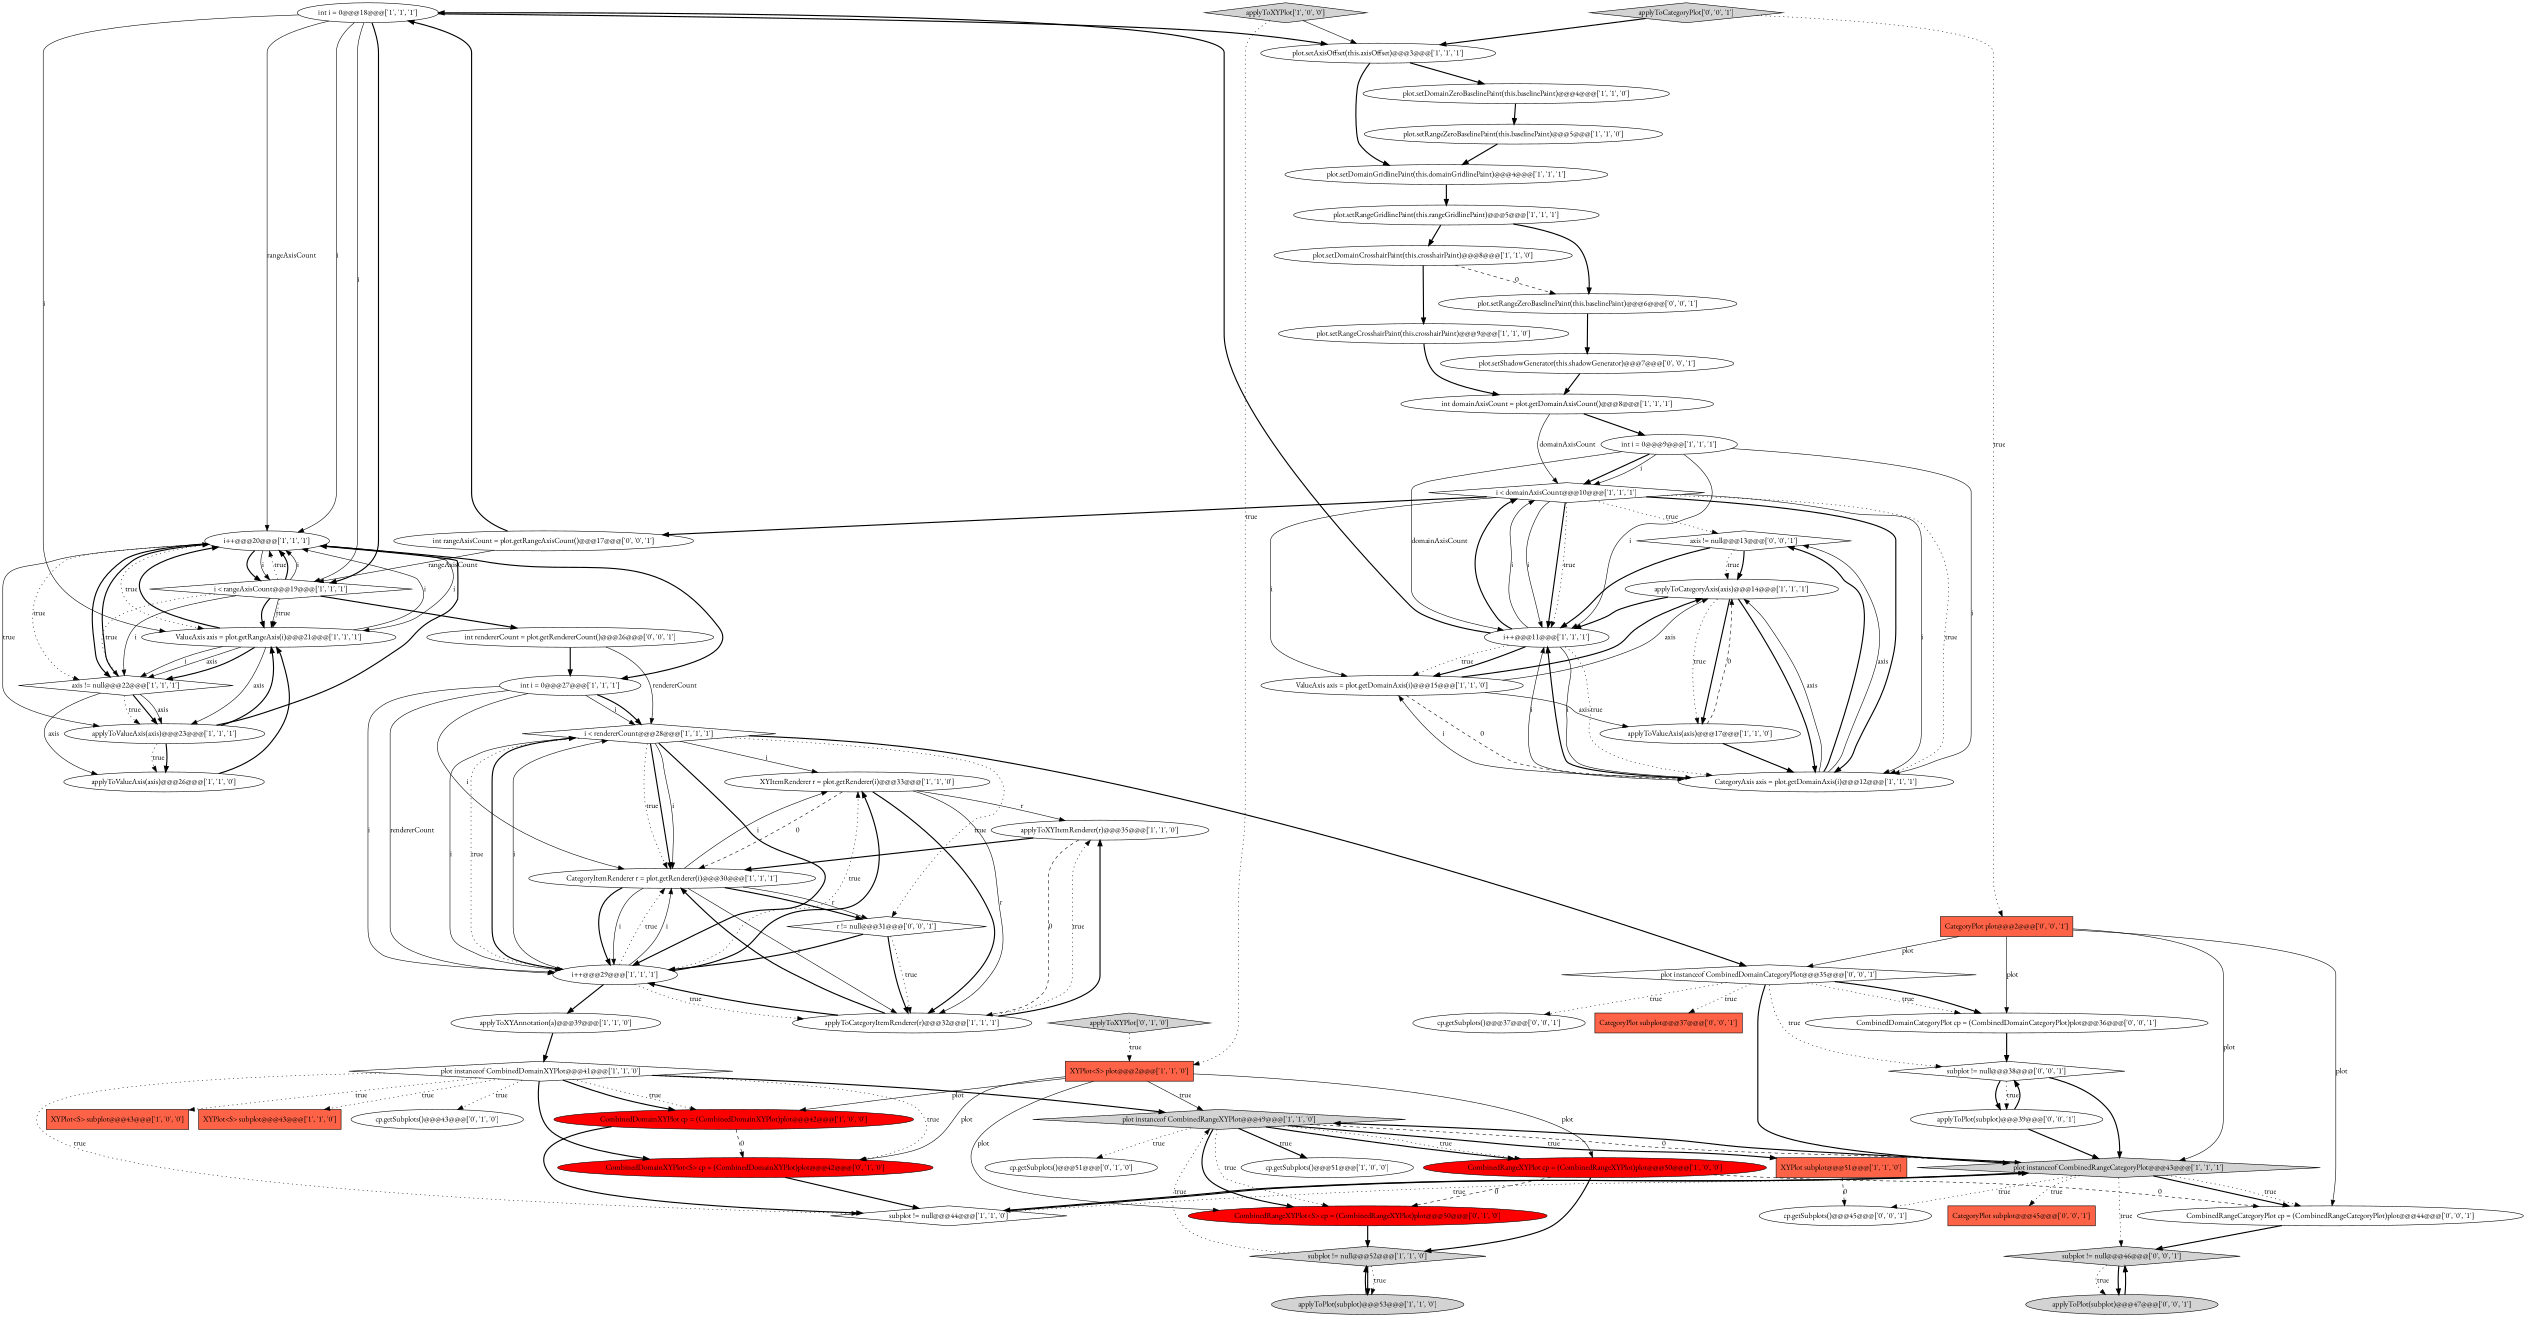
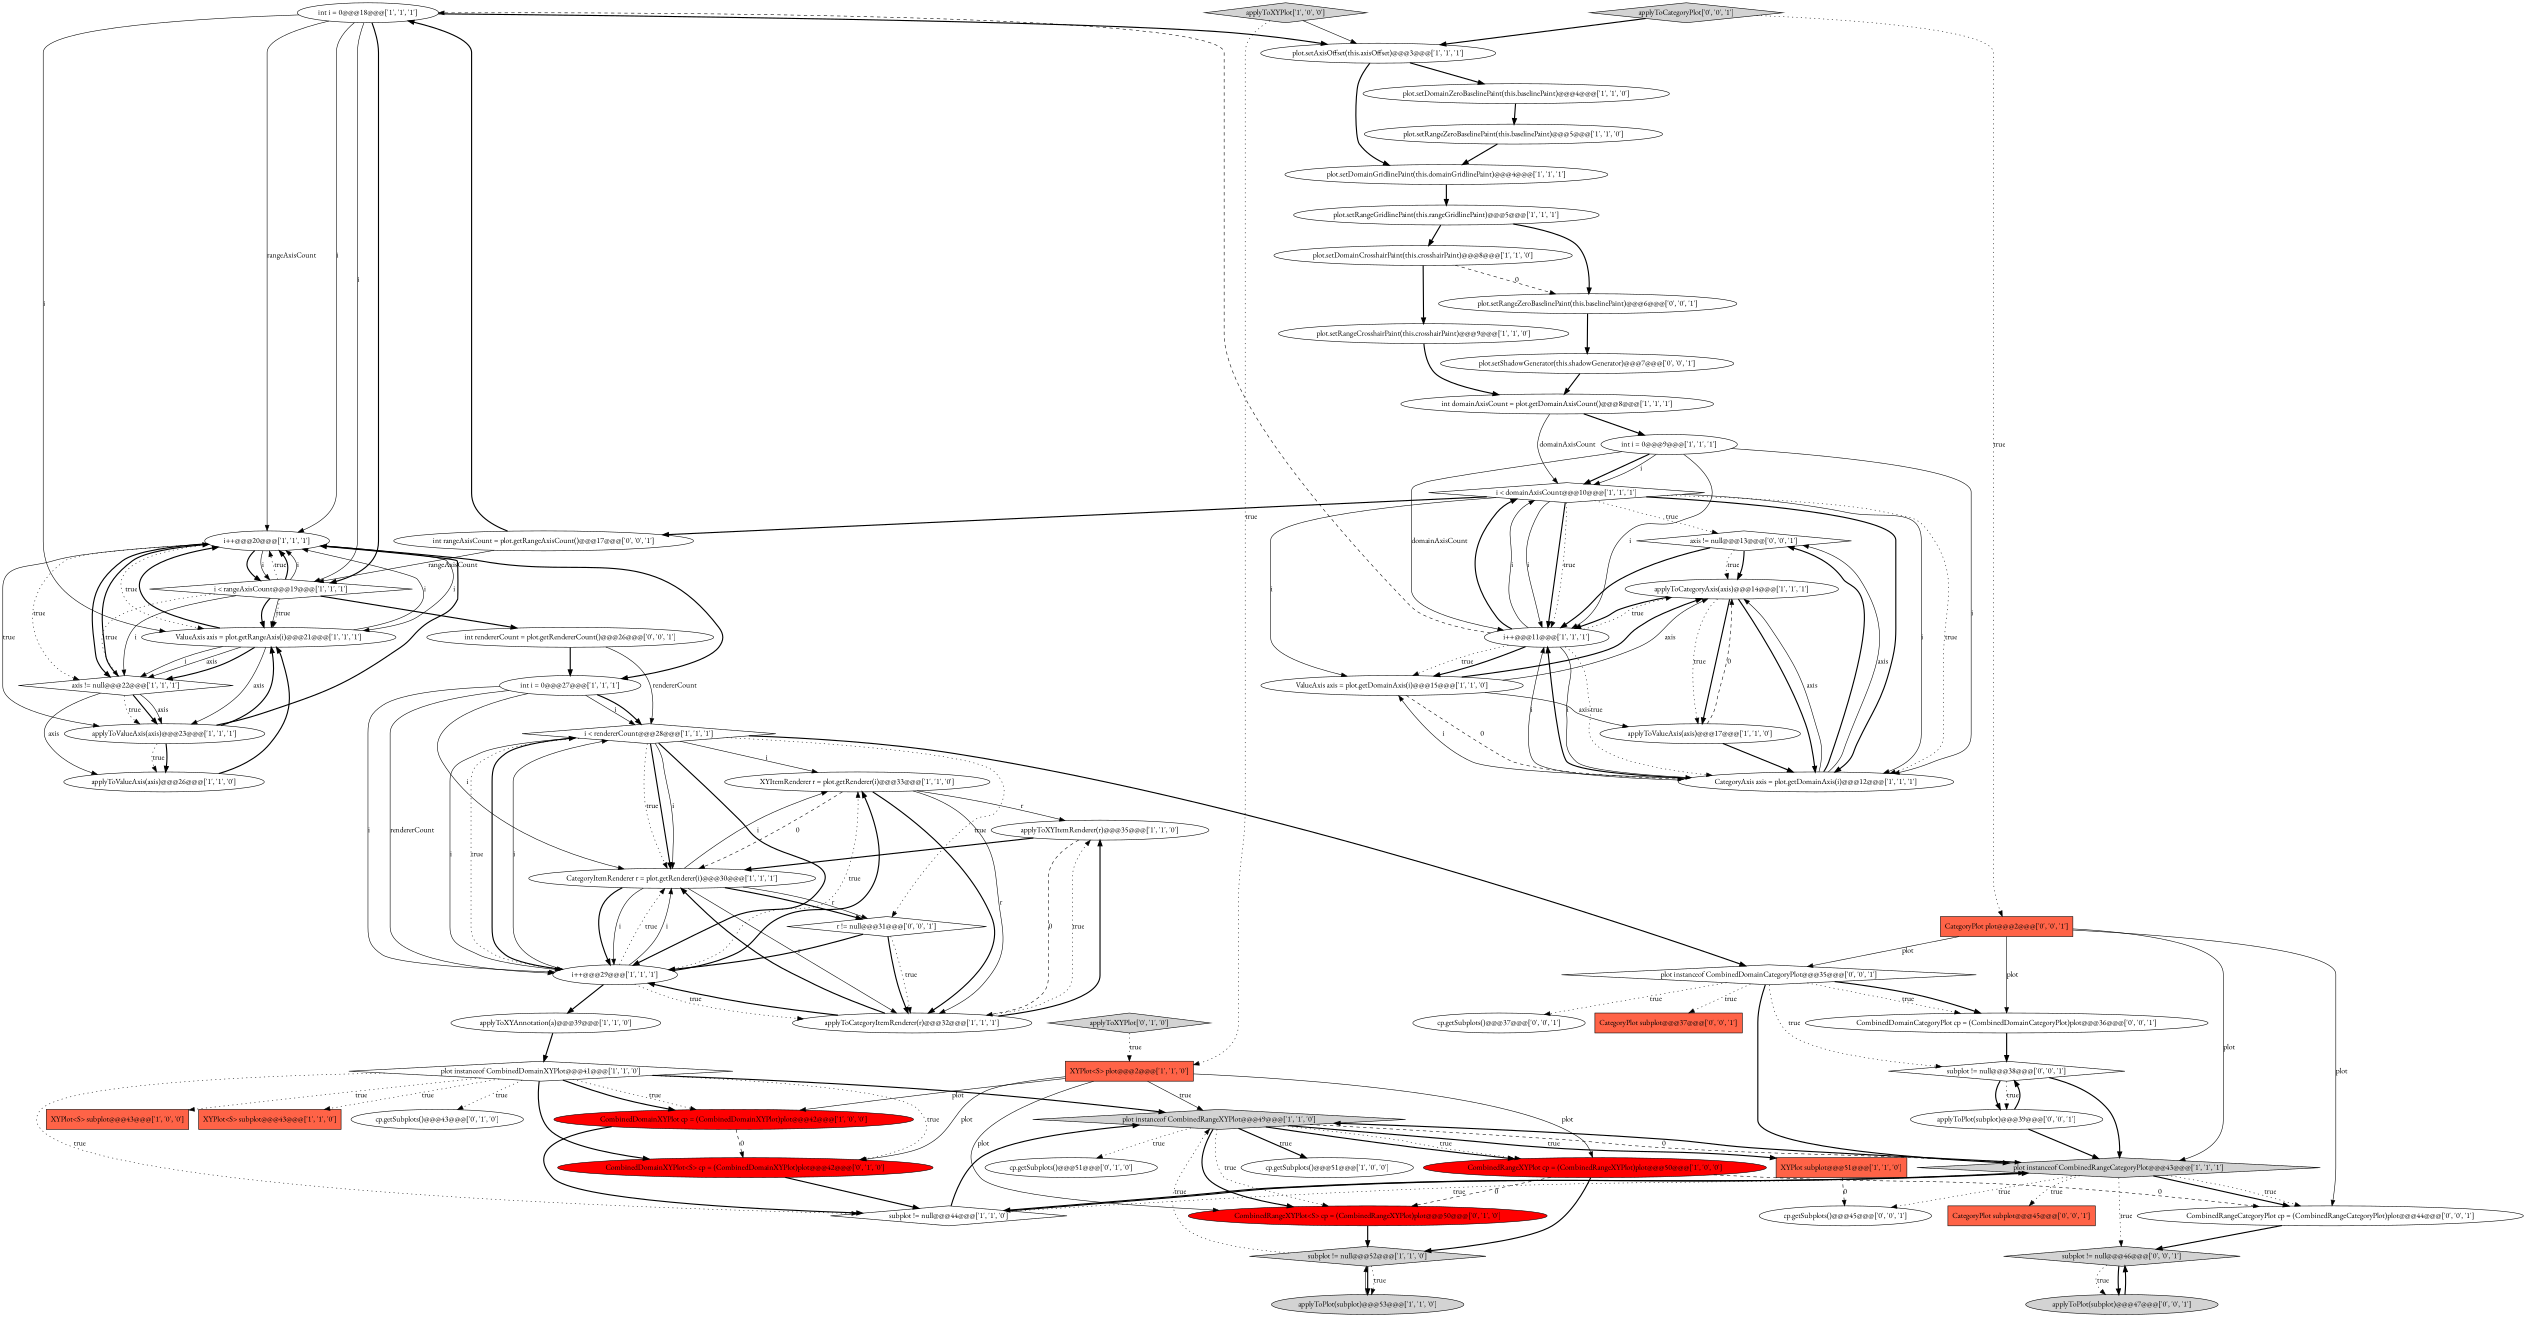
  digraph {
    fontname="EB Garamond"
    node [fillcolor=white fontname="EB Garamond" shape=ellipse style=filled]
    edge [fontname="EB Garamond" style=bold]
    n1 [label="cp.getSubplots()@@@51@@@['1', '0', '0']"]
    n2 [label="plot.setAxisOffset(this.axisOffset)@@@3@@@['1', '1', '1']"]
    n3 [label="plot.setDomainGridlinePaint(this.domainGridlinePaint)@@@4@@@['1', '1', '1']"]
    n4 [label="plot.setDomainZeroBaselinePaint(this.baselinePaint)@@@4@@@['1', '1', '0']"]
    n5 [label="plot.setRangeGridlinePaint(this.rangeGridlinePaint)@@@5@@@['1', '1', '1']"]
    n6 [label="plot.setRangeZeroBaselinePaint(this.baselinePaint)@@@5@@@['1', '1', '0']"]
    n7 [label="axis != null@@@13@@@['0', '0', '1']" shape=diamond]
    n8 [label="applyToCategoryAxis(axis)@@@14@@@['1', '1', '1']"]
    n9 [label="i++@@@11@@@['1', '1', '1']"]
    n10 [label="CategoryAxis axis = plot.getDomainAxis(i)@@@12@@@['1', '1', '1']"]
    n11 [label="applyToValueAxis(axis)@@@17@@@['1', '1', '0']"]
    n12 [label="i < domainAxisCount@@@10@@@['1', '1', '1']" shape=diamond]
    n13 [label="int i = 0@@@18@@@['1', '1', '1']"]
    n14 [label="ValueAxis axis = plot.getDomainAxis(i)@@@15@@@['1', '1', '0']"]
    n15 [label="ValueAxis axis = plot.getRangeAxis(i)@@@21@@@['1', '1', '1']"]
    n16 [label="i++@@@20@@@['1', '1', '1']"]
    n17 [label="axis != null@@@22@@@['1', '1', '1']" shape=diamond]
    n18 [label="applyToValueAxis(axis)@@@23@@@['1', '1', '1']"]
    n19 [label="i < rangeAxisCount@@@19@@@['1', '1', '1']" shape=diamond]
    n20 [label="int i = 0@@@27@@@['1', '1', '1']"]
    n21 [label="applyToValueAxis(axis)@@@26@@@['1', '1', '0']"]
    n22 [label="applyToXYAnnotation(a)@@@39@@@['1', '1', '0']"]
    n23 [label="plot instanceof CombinedDomainXYPlot@@@41@@@['1', '1', '0']" shape=diamond]
    n24 [fillcolor=red label="CombinedDomainXYPlot<S> cp = (CombinedDomainXYPlot)plot@@@42@@@['0', '1', '0']"]
    n25 [label="subplot != null@@@44@@@['1', '1', '0']" shape=diamond]
    n26 [fillcolor=red label="CombinedDomainXYPlot cp = (CombinedDomainXYPlot)plot@@@42@@@['1', '0', '0']"]
    n27 [fillcolor=lightgray label="plot instanceof CombinedRangeXYPlot@@@49@@@['1', '1', '0']" shape=diamond]
    n28 [fillcolor=tomato label="XYPlot<S> subplot@@@43@@@['1', '0', '0']" shape=box]
    n29 [fillcolor=tomato label="XYPlot<S> subplot@@@43@@@['1', '1', '0']" shape=box]
    n30 [label="cp.getSubplots()@@@43@@@['0', '1', '0']"]
    n31 [fillcolor=lightgray label="applyToCategoryPlot['0', '0', '1']" shape=diamond]
    n32 [fillcolor=tomato label="CategoryPlot plot@@@2@@@['0', '0', '1']" shape=box]
    n33 [fillcolor=lightgray label="plot instanceof CombinedRangeCategoryPlot@@@43@@@['1', '1', '1']" shape=diamond]
    n34 [label="plot instanceof CombinedDomainCategoryPlot@@@35@@@['0', '0', '1']" shape=diamond]
    n35 [label="CombinedDomainCategoryPlot cp = (CombinedDomainCategoryPlot)plot@@@36@@@['0', '0', '1']"]
    n36 [label="CombinedRangeCategoryPlot cp = (CombinedRangeCategoryPlot)plot@@@44@@@['0', '0', '1']"]
    n37 [label="subplot != null@@@38@@@['0', '0', '1']" shape=diamond]
    n38 [label="applyToPlot(subplot)@@@39@@@['0', '0', '1']"]
    n39 [label="cp.getSubplots()@@@45@@@['0', '0', '1']"]
    n40 [fillcolor=lightgray label="subplot != null@@@46@@@['0', '0', '1']" shape=diamond]
    n41 [fillcolor=tomato label="CategoryPlot subplot@@@45@@@['0', '0', '1']" shape=box]
    n42 [label="XYItemRenderer r = plot.getRenderer(i)@@@33@@@['1', '1', '0']"]
    n43 [label="applyToXYItemRenderer(r)@@@35@@@['1', '1', '0']"]
    n44 [label="CategoryItemRenderer r = plot.getRenderer(i)@@@30@@@['1', '1', '1']"]
    n45 [label="applyToCategoryItemRenderer(r)@@@32@@@['1', '1', '1']"]
    n46 [label="r != null@@@31@@@['0', '0', '1']" shape=diamond]
    n47 [label="i++@@@29@@@['1', '1', '1']"]
    n48 [label="cp.getSubplots()@@@37@@@['0', '0', '1']"]
    n49 [fillcolor=tomato label="XYPlot subplot@@@51@@@['1', '1', '0']" shape=box]
    n50 [label="int i = 0@@@9@@@['1', '1', '1']"]
    n51 [label="int rangeAxisCount = plot.getRangeAxisCount()@@@17@@@['0', '0', '1']"]
    n52 [label="cp.getSubplots()@@@51@@@['0', '1', '0']"]
    n53 [label="i < rendererCount@@@28@@@['1', '1', '1']" shape=diamond]
    n54 [label="int rendererCount = plot.getRendererCount()@@@26@@@['0', '0', '1']"]
    n55 [label="int domainAxisCount = plot.getDomainAxisCount()@@@8@@@['1', '1', '1']"]
    n56 [label="plot.setDomainCrosshairPaint(this.crosshairPaint)@@@8@@@['1', '1', '0']"]
    n57 [label="plot.setRangeCrosshairPaint(this.crosshairPaint)@@@9@@@['1', '1', '0']"]
    n58 [label="plot.setRangeZeroBaselinePaint(this.baselinePaint)@@@6@@@['0', '0', '1']"]
    n59 [label="plot.setShadowGenerator(this.shadowGenerator)@@@7@@@['0', '0', '1']"]
    n60 [fillcolor=tomato label="CategoryPlot subplot@@@37@@@['0', '0', '1']" shape=box]
    n61 [fillcolor=lightgray label="applyToPlot(subplot)@@@47@@@['0', '0', '1']"]
    n62 [fillcolor=red label="CombinedRangeXYPlot<S> cp = (CombinedRangeXYPlot)plot@@@50@@@['0', '1', '0']"]
    n63 [fillcolor=lightgray label="subplot != null@@@52@@@['1', '1', '0']" shape=diamond]
    n64 [fillcolor=lightgray label="applyToPlot(subplot)@@@53@@@['1', '1', '0']"]
    n65 [fillcolor=red label="CombinedRangeXYPlot cp = (CombinedRangeXYPlot)plot@@@50@@@['1', '0', '0']"]
    n66 [fillcolor=lightgray label="applyToXYPlot['0', '1', '0']" shape=diamond]
    n67 [fillcolor=tomato label="XYPlot<S> plot@@@2@@@['1', '1', '0']" shape=box]
    n68 [fillcolor=lightgray label="applyToXYPlot['1', '0', '0']" shape=diamond]
    n2 -> n3
    n2 -> n4
    n3 -> n5
    n4 -> n6
    n5 -> n56
    n5 -> n58
    n6 -> n3
    n7 -> n8
    n7 -> n8 [label=true style=dotted]
    n7 -> n9
    n8 -> n9
    n8 -> n10
    n8 -> n11 [label=true style=dotted]
    n8 -> n11
+   n9 -> n8 [label=true style=dotted]
    n9 -> n10 [label=i style=solid]
    n9 -> n10 [label=true style=dotted]
    n9 -> n12
    n9 -> n12 [label=i style=solid]
-   n9 -> n13
+   n9 -> n13 [style=dashed]
    n9 -> n14 [label=true style=dotted]
    n9 -> n14
    n10 -> n7
    n10 -> n7 [label=axis style=solid]
    n10 -> n8 [label=axis style=solid]
    n10 -> n9 [label=i style=solid]
    n10 -> n9
    n10 -> n14 [label=i style=solid]
    n11 -> n8 [label=0 style=dashed]
    n11 -> n10
    n12 -> n7 [label=true style=dotted]
    n12 -> n9 [label=i style=solid]
    n12 -> n9 [label=true style=dotted]
    n12 -> n9
    n12 -> n10
    n12 -> n10 [label=i style=solid]
    n12 -> n10 [label=true style=dotted]
    n12 -> n14 [label=i style=solid]
    n12 -> n51
    n13 -> n2
    n13 -> n15 [label=i style=solid]
    n13 -> n16 [label=rangeAxisCount style=solid]
    n13 -> n16 [label=i style=solid]
    n13 -> n19 [label=i style=solid]
    n13 -> n19
    n14 -> n8 [label=axis style=solid]
    n14 -> n8
    n14 -> n10 [label=0 style=dashed]
    n14 -> n11 [label=axis style=solid]
    n15 -> n16
    n15 -> n16 [label=i style=solid]
    n15 -> n17 [label=axis style=solid]
    n15 -> n17
    n15 -> n17 [label=i style=solid]
    n15 -> n18 [label=axis style=solid]
    n16 -> n15 [label=i style=solid]
    n16 -> n15 [label=true style=dotted]
    n16 -> n17 [label=true style=dotted]
    n16 -> n17
    n16 -> n18 [label=true style=solid]
    n16 -> n19
    n16 -> n19 [label=i style=solid]
    n16 -> n20
    n17 -> n16
    n17 -> n18
    n17 -> n18 [label=axis style=solid]
    n17 -> n18 [label=true style=dotted]
    n17 -> n21 [label=axis style=solid]
    n18 -> n15
    n18 -> n16
    n18 -> n21
    n18 -> n21 [label=true style=dotted]
    n19 -> n15
    n19 -> n15 [label=i style=solid]
    n19 -> n15 [label=true style=dotted]
    n19 -> n16 [label=true style=dotted]
    n19 -> n16
    n19 -> n16 [label=i style=solid]
    n19 -> n17 [label=true style=dotted]
    n19 -> n17 [label=i style=solid]
    n19 -> n54
    n20 -> n44 [label=i style=solid]
    n20 -> n47 [label=i style=solid]
    n20 -> n47 [label=rendererCount style=solid]
    n20 -> n53 [label=i style=solid]
    n20 -> n53
    n21 -> n15
    n22 -> n23
    n23 -> n24
    n23 -> n24 [label=true style=dotted]
    n23 -> n25 [label=true style=dotted]
    n23 -> n26 [label=true style=dotted]
    n23 -> n26
    n23 -> n27
    n23 -> n28 [label=true style=dotted]
    n23 -> n29 [label=true style=dotted]
    n23 -> n30 [label=true style=dotted]
    n24 -> n25
+   n25 -> n27
    n25 -> n33
    n25 -> n33 [label=true style=dotted]
    n26 -> n24 [label=0 style=dashed]
    n26 -> n25
    n27 -> n1 [label=true]
    n27 -> n33 [label=0 style=dashed]
    n27 -> n49 [label=true]
    n27 -> n52 [label=true style=dotted]
    n27 -> n62
    n27 -> n62 [label=true style=dotted]
    n27 -> n65
    n27 -> n65 [label=true style=dotted]
    n31 -> n2
    n31 -> n32 [label=true style=dotted]
    n32 -> n33 [label=plot style=solid]
    n32 -> n34 [label=plot style=solid]
    n32 -> n35 [label=plot style=solid]
    n32 -> n36 [label=plot style=solid]
    n33 -> n25
    n33 -> n27
    n33 -> n36
    n33 -> n36 [label=true style=dotted]
    n33 -> n39 [label=true style=dotted]
    n33 -> n40 [label=true style=dotted]
    n33 -> n41 [label=true style=dotted]
    n34 -> n33
    n34 -> n35 [label=true style=dotted]
    n34 -> n35
    n34 -> n37 [label=true style=dotted]
    n34 -> n48 [label=true style=dotted]
    n34 -> n60 [label=true style=dotted]
    n35 -> n37
    n36 -> n40
    n37 -> n33
    n37 -> n38
    n37 -> n38 [label=true style=dotted]
    n38 -> n33
    n38 -> n37
    n40 -> n61 [label=true style=dotted]
    n40 -> n61
    n42 -> n43 [label=r style=solid]
    n42 -> n44 [label=0 style=dashed]
    n42 -> n45
    n42 -> n45 [label=r style=solid]
    n43 -> n44
    n43 -> n45 [label=0 style=dashed]
    n44 -> n42 [label=i style=solid]
    n44 -> n45 [label=r style=solid]
    n44 -> n46
    n44 -> n46 [label=r style=solid]
    n44 -> n47
    n44 -> n47 [label=i style=solid]
    n45 -> n43 [label=true style=dotted]
    n45 -> n43
    n45 -> n44
    n45 -> n47
    n46 -> n45 [label=true style=dotted]
    n46 -> n45
    n46 -> n47
    n47 -> n22
    n47 -> n42
    n47 -> n42 [label=true style=dotted]
    n47 -> n44 [label=true style=dotted]
    n47 -> n44 [label=i style=solid]
    n47 -> n45 [label=true style=dotted]
    n47 -> n53
    n47 -> n53 [label=i style=solid]
    n49 -> n39 [label=0 style=dashed]
    n50 -> n9 [label=i style=solid]
    n50 -> n9 [label=domainAxisCount style=solid]
    n50 -> n10 [label=i style=solid]
    n50 -> n12
    n50 -> n12 [label=i style=solid]
    n51 -> n13
    n51 -> n19 [label=rangeAxisCount style=solid]
    n53 -> n34
    n53 -> n42 [label=i style=solid]
    n53 -> n44
    n53 -> n44 [label=i style=solid]
    n53 -> n44 [label=true style=dotted]
    n53 -> n46 [label=true style=dotted]
    n53 -> n47
    n53 -> n47 [label=true style=dotted]
    n53 -> n47 [label=i style=solid]
    n54 -> n20
    n54 -> n53 [label=rendererCount style=solid]
    n55 -> n12 [label=domainAxisCount style=solid]
    n55 -> n50
    n56 -> n57
    n56 -> n58 [label=0 style=dashed]
    n57 -> n55
    n58 -> n59
    n59 -> n55
    n61 -> n40
    n62 -> n63
    n63 -> n27 [label=true style=dotted]
    n63 -> n64
    n63 -> n64 [label=true style=dotted]
-   n64 -> n63
+   n64 -> n63 [style=solid]
    n65 -> n36 [label=0 style=dashed]
    n65 -> n62 [label=0 style=dashed]
    n65 -> n63
    n66 -> n67 [label=true style=dotted]
    n67 -> n24 [label=plot style=solid]
    n67 -> n26 [label=plot style=solid]
    n67 -> n27 [label=true style=solid]
    n67 -> n62 [label=plot style=solid]
    n67 -> n65 [label=plot style=solid]
    n68 -> n2 [style=solid]
    n68 -> n67 [label=true style=dotted]
  }
